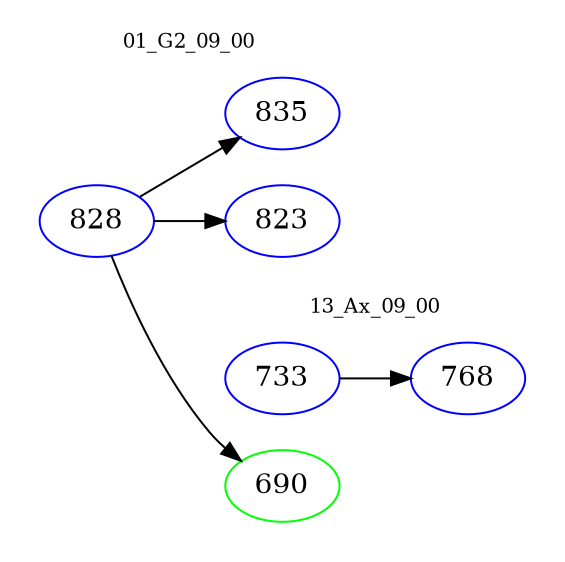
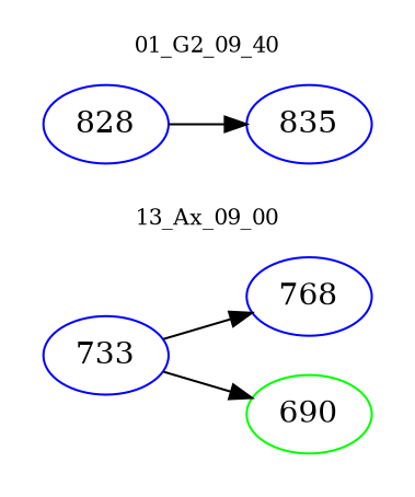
  digraph {
    rankdir=LR
    node [color=blue]
    edge [color=black]
    n1 [label=733]
    n2 [color=green label=690]
    n3 [label=768]
    n4 [label=828]
-   n5 [label=823]
    n6 [label=835]
    subgraph cluster_1 {
      color=white
      fontsize=10
      label="13_Ax_09_00"
      n1
      n2
      n3
    }
    subgraph cluster_2 {
      color=white
      fontsize=10
-     label="01_G2_09_00"
+     label="01_G2_09_40"
      n4
-     n5
      n6
    }
-   n4 -> n2
+   n1 -> n2
    n1 -> n3
-   n4 -> n5
    n4 -> n6
  }
